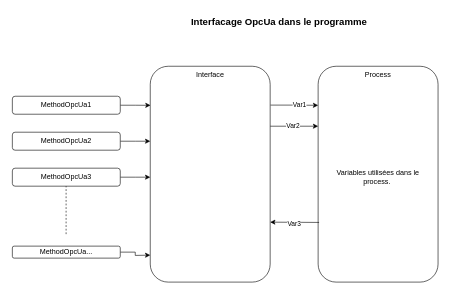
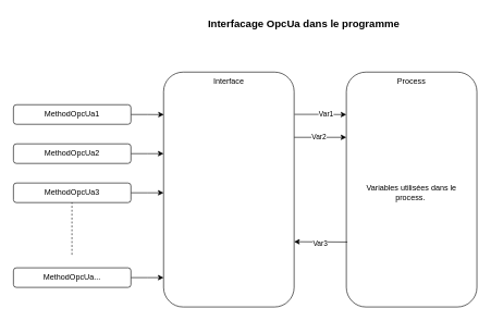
  <mxCell id="0" />
  <mxCell id="1" parent="0" />
  <mxCell id="2" style="edgeStyle=orthogonalEdgeStyle;rounded=0;orthogonalLoop=1;jettySize=auto;html=1;exitX=1;exitY=0.25;exitDx=0;exitDy=0;entryX=0;entryY=0.25;entryDx=0;entryDy=0;" parent="1" edge="1"><mxGeometry relative="1" as="geometry"><mxPoint x="450" y="210" as="sourcePoint" /><mxPoint x="530" y="210" as="targetPoint" /></mxGeometry></mxCell>
  <mxCell id="3" value="Var2" style="edgeLabel;html=1;align=center;verticalAlign=middle;resizable=0;points=[];" parent="2" vertex="1" connectable="0"><mxGeometry x="-0.083" y="1" relative="1" as="geometry"><mxPoint as="offset" /></mxGeometry></mxCell>
  <mxCell id="4" value="Interface" style="rounded=1;whiteSpace=wrap;html=1;verticalAlign=top;" parent="1" vertex="1"><mxGeometry x="250" y="110" width="200" height="360" as="geometry" /></mxCell>
  <mxCell id="5" style="edgeStyle=orthogonalEdgeStyle;rounded=0;orthogonalLoop=1;jettySize=auto;html=1;exitX=1;exitY=0.5;exitDx=0;exitDy=0;entryX=0.002;entryY=0.181;entryDx=0;entryDy=0;entryPerimeter=0;" parent="1" source="6" target="4" edge="1"><mxGeometry relative="1" as="geometry"><mxPoint x="230" y="210" as="targetPoint" /></mxGeometry></mxCell>
  <mxCell id="6" value="MethodOpcUa1" style="rounded=1;whiteSpace=wrap;html=1;" parent="1" vertex="1"><mxGeometry x="20" y="160" width="180" height="30" as="geometry" /></mxCell>
  <mxCell id="7" value="Process" style="rounded=1;whiteSpace=wrap;html=1;verticalAlign=top;" parent="1" vertex="1"><mxGeometry x="530" y="110" width="200" height="360" as="geometry" /></mxCell>
  <mxCell id="8" style="edgeStyle=orthogonalEdgeStyle;rounded=0;orthogonalLoop=1;jettySize=auto;html=1;exitX=1.003;exitY=0.18;exitDx=0;exitDy=0;entryX=0;entryY=0.181;entryDx=0;entryDy=0;entryPerimeter=0;exitPerimeter=0;" parent="1" source="4" target="7" edge="1"><mxGeometry relative="1" as="geometry"><mxPoint x="425" y="175" as="sourcePoint" /><mxPoint x="500" y="210" as="targetPoint" /></mxGeometry></mxCell>
  <mxCell id="9" value="Var1" style="edgeLabel;html=1;align=center;verticalAlign=middle;resizable=0;points=[];" parent="8" vertex="1" connectable="0"><mxGeometry x="0.198" y="2" relative="1" as="geometry"><mxPoint as="offset" /></mxGeometry></mxCell>
  <mxCell id="10" style="edgeStyle=orthogonalEdgeStyle;rounded=0;orthogonalLoop=1;jettySize=auto;html=1;exitX=1;exitY=0.5;exitDx=0;exitDy=0;entryX=0.002;entryY=0.181;entryDx=0;entryDy=0;entryPerimeter=0;" parent="1" source="11" edge="1"><mxGeometry relative="1" as="geometry"><mxPoint x="250" y="235" as="targetPoint" /></mxGeometry></mxCell>
  <mxCell id="11" value="MethodOpcUa2" style="rounded=1;whiteSpace=wrap;html=1;" parent="1" vertex="1"><mxGeometry x="20" y="220" width="180" height="30" as="geometry" /></mxCell>
  <mxCell id="12" style="edgeStyle=orthogonalEdgeStyle;rounded=0;orthogonalLoop=1;jettySize=auto;html=1;exitX=1;exitY=0.5;exitDx=0;exitDy=0;entryX=0.002;entryY=0.181;entryDx=0;entryDy=0;entryPerimeter=0;" parent="1" source="13" edge="1"><mxGeometry relative="1" as="geometry"><mxPoint x="250" y="295" as="targetPoint" /></mxGeometry></mxCell>
  <mxCell id="13" value="MethodOpcUa3" style="rounded=1;whiteSpace=wrap;html=1;" parent="1" vertex="1"><mxGeometry x="20" y="280" width="180" height="30" as="geometry" /></mxCell>
  <mxCell id="14" value="" style="endArrow=none;dashed=1;html=1;rounded=0;" parent="1" edge="1"><mxGeometry width="50" height="50" relative="1" as="geometry"><mxPoint x="109.66" y="390" as="sourcePoint" /><mxPoint x="109.66" y="310" as="targetPoint" /></mxGeometry></mxCell>
  <mxCell id="15" style="edgeStyle=orthogonalEdgeStyle;rounded=0;orthogonalLoop=1;jettySize=auto;html=1;exitX=1;exitY=0.5;exitDx=0;exitDy=0;entryX=0.002;entryY=0.181;entryDx=0;entryDy=0;entryPerimeter=0;" parent="1" source="16" edge="1"><mxGeometry relative="1" as="geometry"><mxPoint x="250" y="425" as="targetPoint" /></mxGeometry></mxCell>
- <mxCell id="16" value="MethodOpcUa..." style="rounded=1;whiteSpace=wrap;html=1;" parent="1" vertex="1"><mxGeometry x="20" y="410" width="180" height="20" as="geometry" /></mxCell>
+ <mxCell id="16" value="MethodOpcUa..." style="rounded=1;whiteSpace=wrap;html=1;" parent="1" vertex="1"><mxGeometry x="20" y="410" width="180" height="30" as="geometry" /></mxCell>
  <mxCell id="17" value="" style="endArrow=classic;html=1;rounded=0;entryX=0.992;entryY=0.332;entryDx=0;entryDy=0;entryPerimeter=0;" parent="1" edge="1"><mxGeometry width="50" height="50" relative="1" as="geometry"><mxPoint x="531.6" y="370.48" as="sourcePoint" /><mxPoint x="450" y="370" as="targetPoint" /></mxGeometry></mxCell>
  <mxCell id="18" value="Var3" style="edgeLabel;html=1;align=center;verticalAlign=middle;resizable=0;points=[];" parent="17" vertex="1" connectable="0"><mxGeometry x="0.04" y="2" relative="1" as="geometry"><mxPoint as="offset" /></mxGeometry></mxCell>
  <mxCell id="19" value="Variables utilisées dans le process.&amp;nbsp;" style="text;html=1;align=center;verticalAlign=middle;whiteSpace=wrap;rounded=0;" parent="1" vertex="1"><mxGeometry x="550" y="155" width="160" height="280" as="geometry" /></mxCell>
  <mxCell id="20" value="&lt;font style=&quot;font-size: 16px;&quot;&gt;&lt;b&gt;Interfacage OpcUa dans le programme&lt;/b&gt;&lt;/font&gt;" style="text;html=1;align=center;verticalAlign=middle;whiteSpace=wrap;rounded=0;" vertex="1" parent="1"><mxGeometry x="260" y="20" width="410" height="30" as="geometry" /></mxCell>
